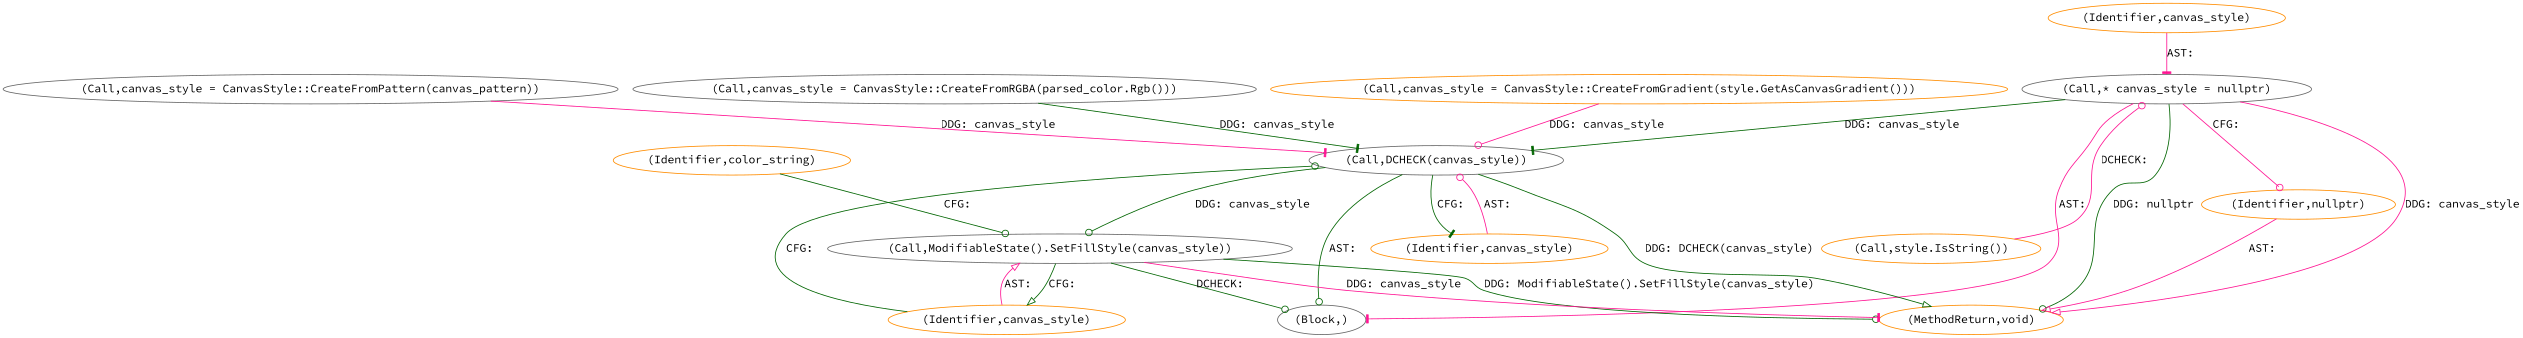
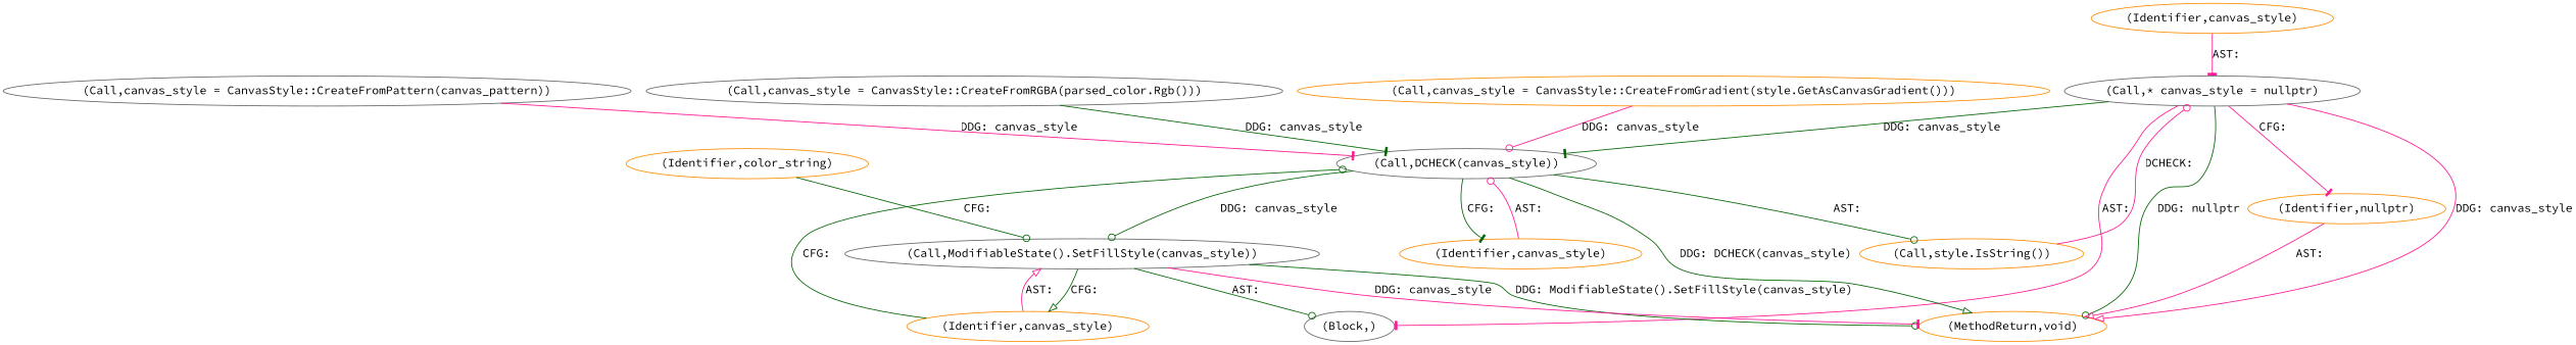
  digraph {
    fontname="Source Code Pro"
    node [color=darkorange fontname="Source Code Pro"]
    edge [arrowhead=odot color=darkgreen fontname="Source Code Pro"]
    n1 [color=gray40 label="(Call,* canvas_style = nullptr)"]
    n2 [color=gray40 label="(Call,DCHECK(canvas_style))"]
    n3 [label="(Identifier,nullptr)"]
    n4 [color=gray40 label="(Block,)"]
    n5 [label="(MethodReturn,void)"]
    n6 [color=gray40 label="(Call,ModifiableState().SetFillStyle(canvas_style))"]
    n7 [label="(Identifier,canvas_style)"]
    n8 [label="(Identifier,canvas_style)"]
    n9 [color=gray40 label="(Call,canvas_style = CanvasStyle::CreateFromPattern(canvas_pattern))"]
    n10 [label="(Call,style.IsString())"]
    n11 [color=gray40 label="(Call,canvas_style = CanvasStyle::CreateFromRGBA(parsed_color.Rgb()))"]
    n12 [label="(Call,canvas_style = CanvasStyle::CreateFromGradient(style.GetAsCanvasGradient()))"]
    n13 [label="(Identifier,color_string)"]
    n14 [label="(Identifier,canvas_style)"]
    n1 -> n2 [arrowhead=tee label="DDG: canvas_style"]
-   n1 -> n3 [color=deeppink label="CFG: "]
+   n1 -> n3 [arrowhead=tee color=deeppink label="CFG: "]
    n1 -> n4 [arrowhead=tee color=deeppink label="AST: "]
    n1 -> n5 [arrowhead=onormal color=deeppink label="DDG: canvas_style"]
    n1 -> n5 [label="DDG: nullptr"]
-   n2 -> n4 [label="AST: "]
+   n2 -> n10 [label="AST: "]
    n2 -> n5 [arrowhead=onormal label="DDG: DCHECK(canvas_style)"]
    n2 -> n6 [label="DDG: canvas_style"]
    n2 -> n7 [arrowhead=tee label="CFG: "]
    n3 -> n5 [arrowhead=onormal color=deeppink label="AST: "]
-   n6 -> n4 [label="DCHECK: "]
+   n6 -> n4 [label="AST: "]
    n6 -> n5 [label="DDG: ModifiableState().SetFillStyle(canvas_style)"]
    n6 -> n5 [arrowhead=tee color=deeppink label="DDG: canvas_style"]
    n6 -> n8 [arrowhead=onormal label="CFG: "]
    n7 -> n2 [color=deeppink label="AST: "]
    n8 -> n2 [label="CFG: "]
    n8 -> n6 [arrowhead=onormal color=deeppink label="AST: "]
    n9 -> n2 [arrowhead=tee color=deeppink label="DDG: canvas_style"]
    n10 -> n1 [color=deeppink label="DCHECK: "]
    n11 -> n2 [arrowhead=tee label="DDG: canvas_style"]
    n12 -> n2 [color=deeppink label="DDG: canvas_style"]
    n13 -> n6 [label="CFG: "]
    n14 -> n1 [arrowhead=tee color=deeppink label="AST: "]
  }
